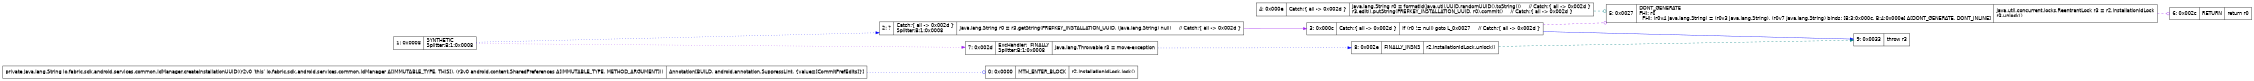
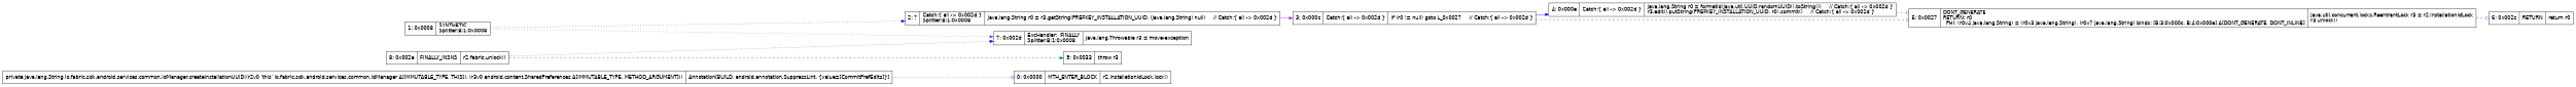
  digraph {
    fontname="DejaVu Sans"
    rankdir=LR
    node [fontname="DejaVu Sans" shape=record]
    edge [arrowhead=normal color=blue fontname="DejaVu Sans" style=dotted]
    n1 [label="{0\:\ 0x0000|MTH_ENTER_BLOCK\l|r2.installationIdLock.lock()\l}"]
    n2 [label="{1\:\ 0x0008|SYNTHETIC\lSplitter:B:1:0x0008\l}"]
    n3 [label="{2\:\ ?|Catch:\{ all \-\> 0x002d \}\lSplitter:B:1:0x0008\l|java.lang.String r0 = r3.getString(PREFKEY_INSTALLATION_UUID, (java.lang.String) null)     \/\/ Catch:\{ all \-\> 0x002d \}\l}"]
    n4 [label="{7\:\ 0x002d|ExcHandler:  FINALLY\lSplitter:B:1:0x0008\l|java.lang.Throwable r3 = move\-exception\l}"]
    n5 [label="{3\:\ 0x000c|Catch:\{ all \-\> 0x002d \}\l|if (r0 != null) goto L_0x0027     \/\/ Catch:\{ all \-\> 0x002d \}\l}"]
-   n6 [label="{8\:\ 0x002e|FINALLY_INSNS\l|r2.installationIdLock.unlock()\l}"]
+   n6 [label="{8\:\ 0x002e|FINALLY_INSNS\l|r2.fabric.unlock()\l}"]
    n7 [label="{4\:\ 0x000e|Catch:\{ all \-\> 0x002d \}\l|java.lang.String r0 = formatId(java.util.UUID.randomUUID().toString())     \/\/ Catch:\{ all \-\> 0x002d \}\lr3.edit().putString(PREFKEY_INSTALLATION_UUID, r0).commit()     \/\/ Catch:\{ all \-\> 0x002d \}\l}"]
-   n8 [label="{5\:\ 0x0027|DONT_GENERATE\lPHI: r0 \l  PHI: (r0v4 java.lang.String) = (r0v3 java.lang.String), (r0v7 java.lang.String) binds: [B:3:0x000c, B:4:0x000e] A[DONT_GENERATE, DONT_INLINE]\l|java.util.concurrent.locks.ReentrantLock r3 = r2.installationIdLock\lr3.unlock()\l}"]
+   n8 [label="{5\:\ 0x0027|DONT_GENERATE\lRETURN: r0 \l  PHI: (r0v4 java.lang.String) = (r0v3 java.lang.String), (r0v7 java.lang.String) binds: [B:3:0x000c, B:4:0x000e] A[DONT_GENERATE, DONT_INLINE]\l|java.util.concurrent.locks.ReentrantLock r3 = r2.installationIdLock\lr3.unlock()\l}"]
    n9 [label="{6\:\ 0x002c|RETURN\l|return r0\l}"]
    n10 [label="{9\:\ 0x0033|throw r3\l}"]
    n11 [label="{private java.lang.String io.fabric.sdk.android.services.common.IdManager.createInstallationUUID((r2v0 'this' io.fabric.sdk.android.services.common.IdManager A[IMMUTABLE_TYPE, THIS]), (r3v0 android.content.SharedPreferences A[IMMUTABLE_TYPE, METHOD_ARGUMENT]))  | Annotation[BUILD, android.annotation.SuppressLint, \{value=[CommitPrefEdits]\}]\l}"]
    n2 -> n3
    n2 -> n4 [color=purple]
    n3 -> n5 [color=purple style=solid]
-   n4 -> n6
-   n5 -> n10 [style=solid]
-   n5 -> n8 [arrowhead=odot color=purple style=dashed]
+   n6 -> n4
+   n5 -> n7 [style=solid]
+   n5 -> n8 [arrowhead=odot color=teal style=dashed]
    n6 -> n10 [color=teal style=dashed]
    n7 -> n8 [arrowhead=odot color=teal style=dashed]
    n8 -> n9 [arrowhead=odot color=purple style=dashed]
    n11 -> n1 [arrowhead=odot]
  }
